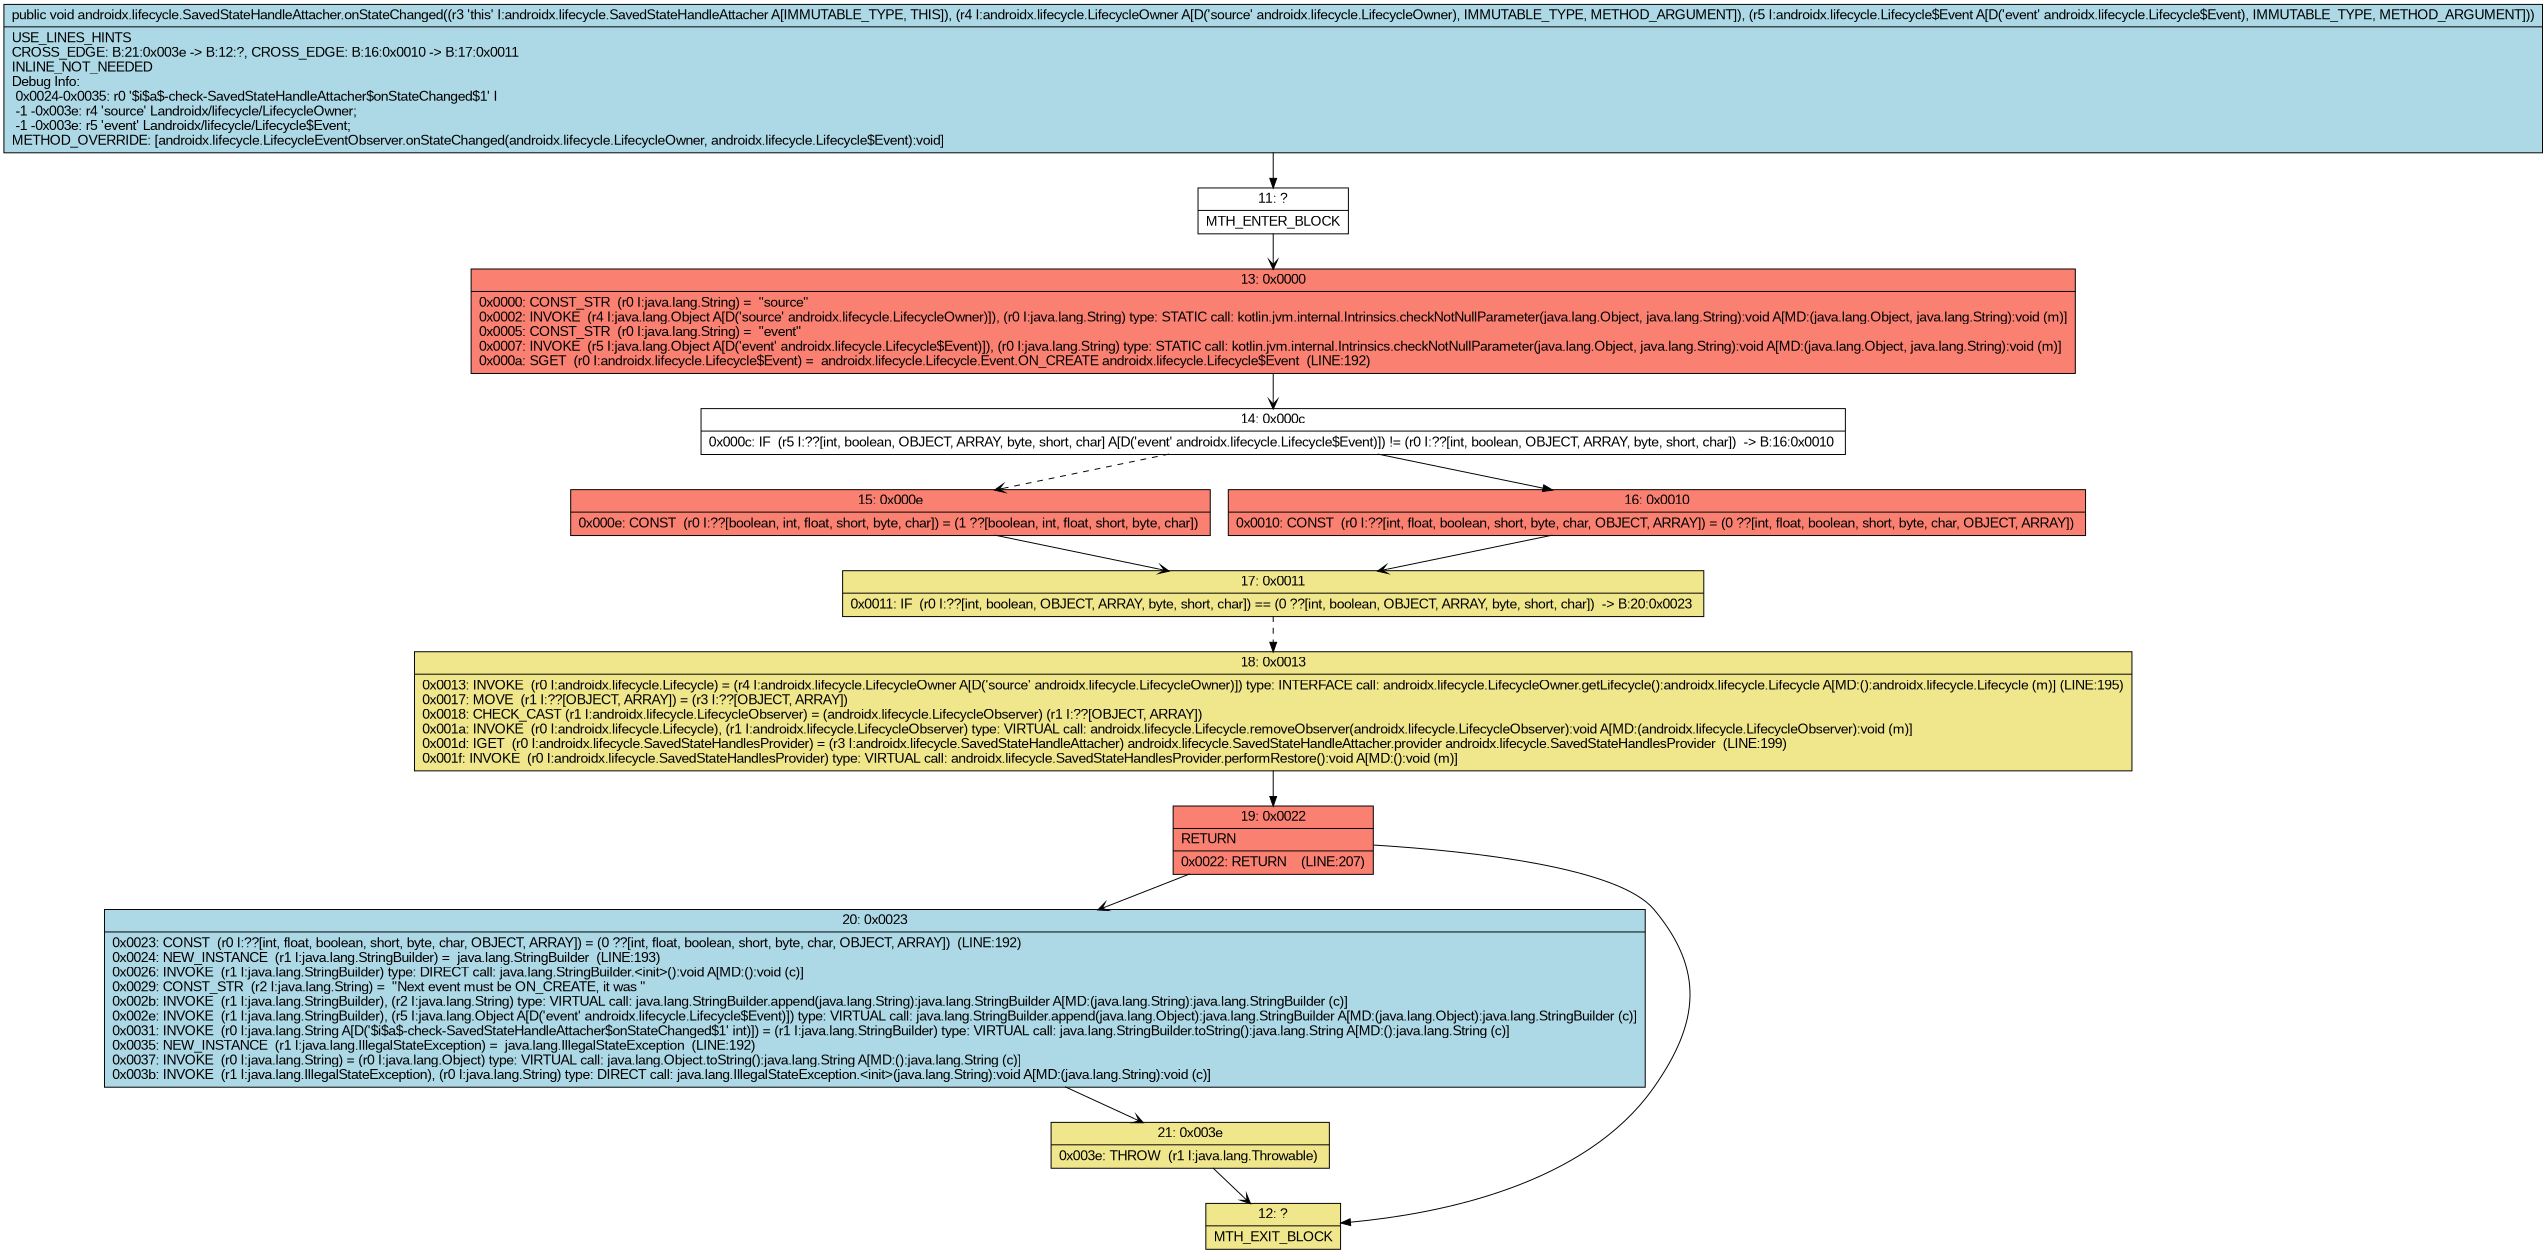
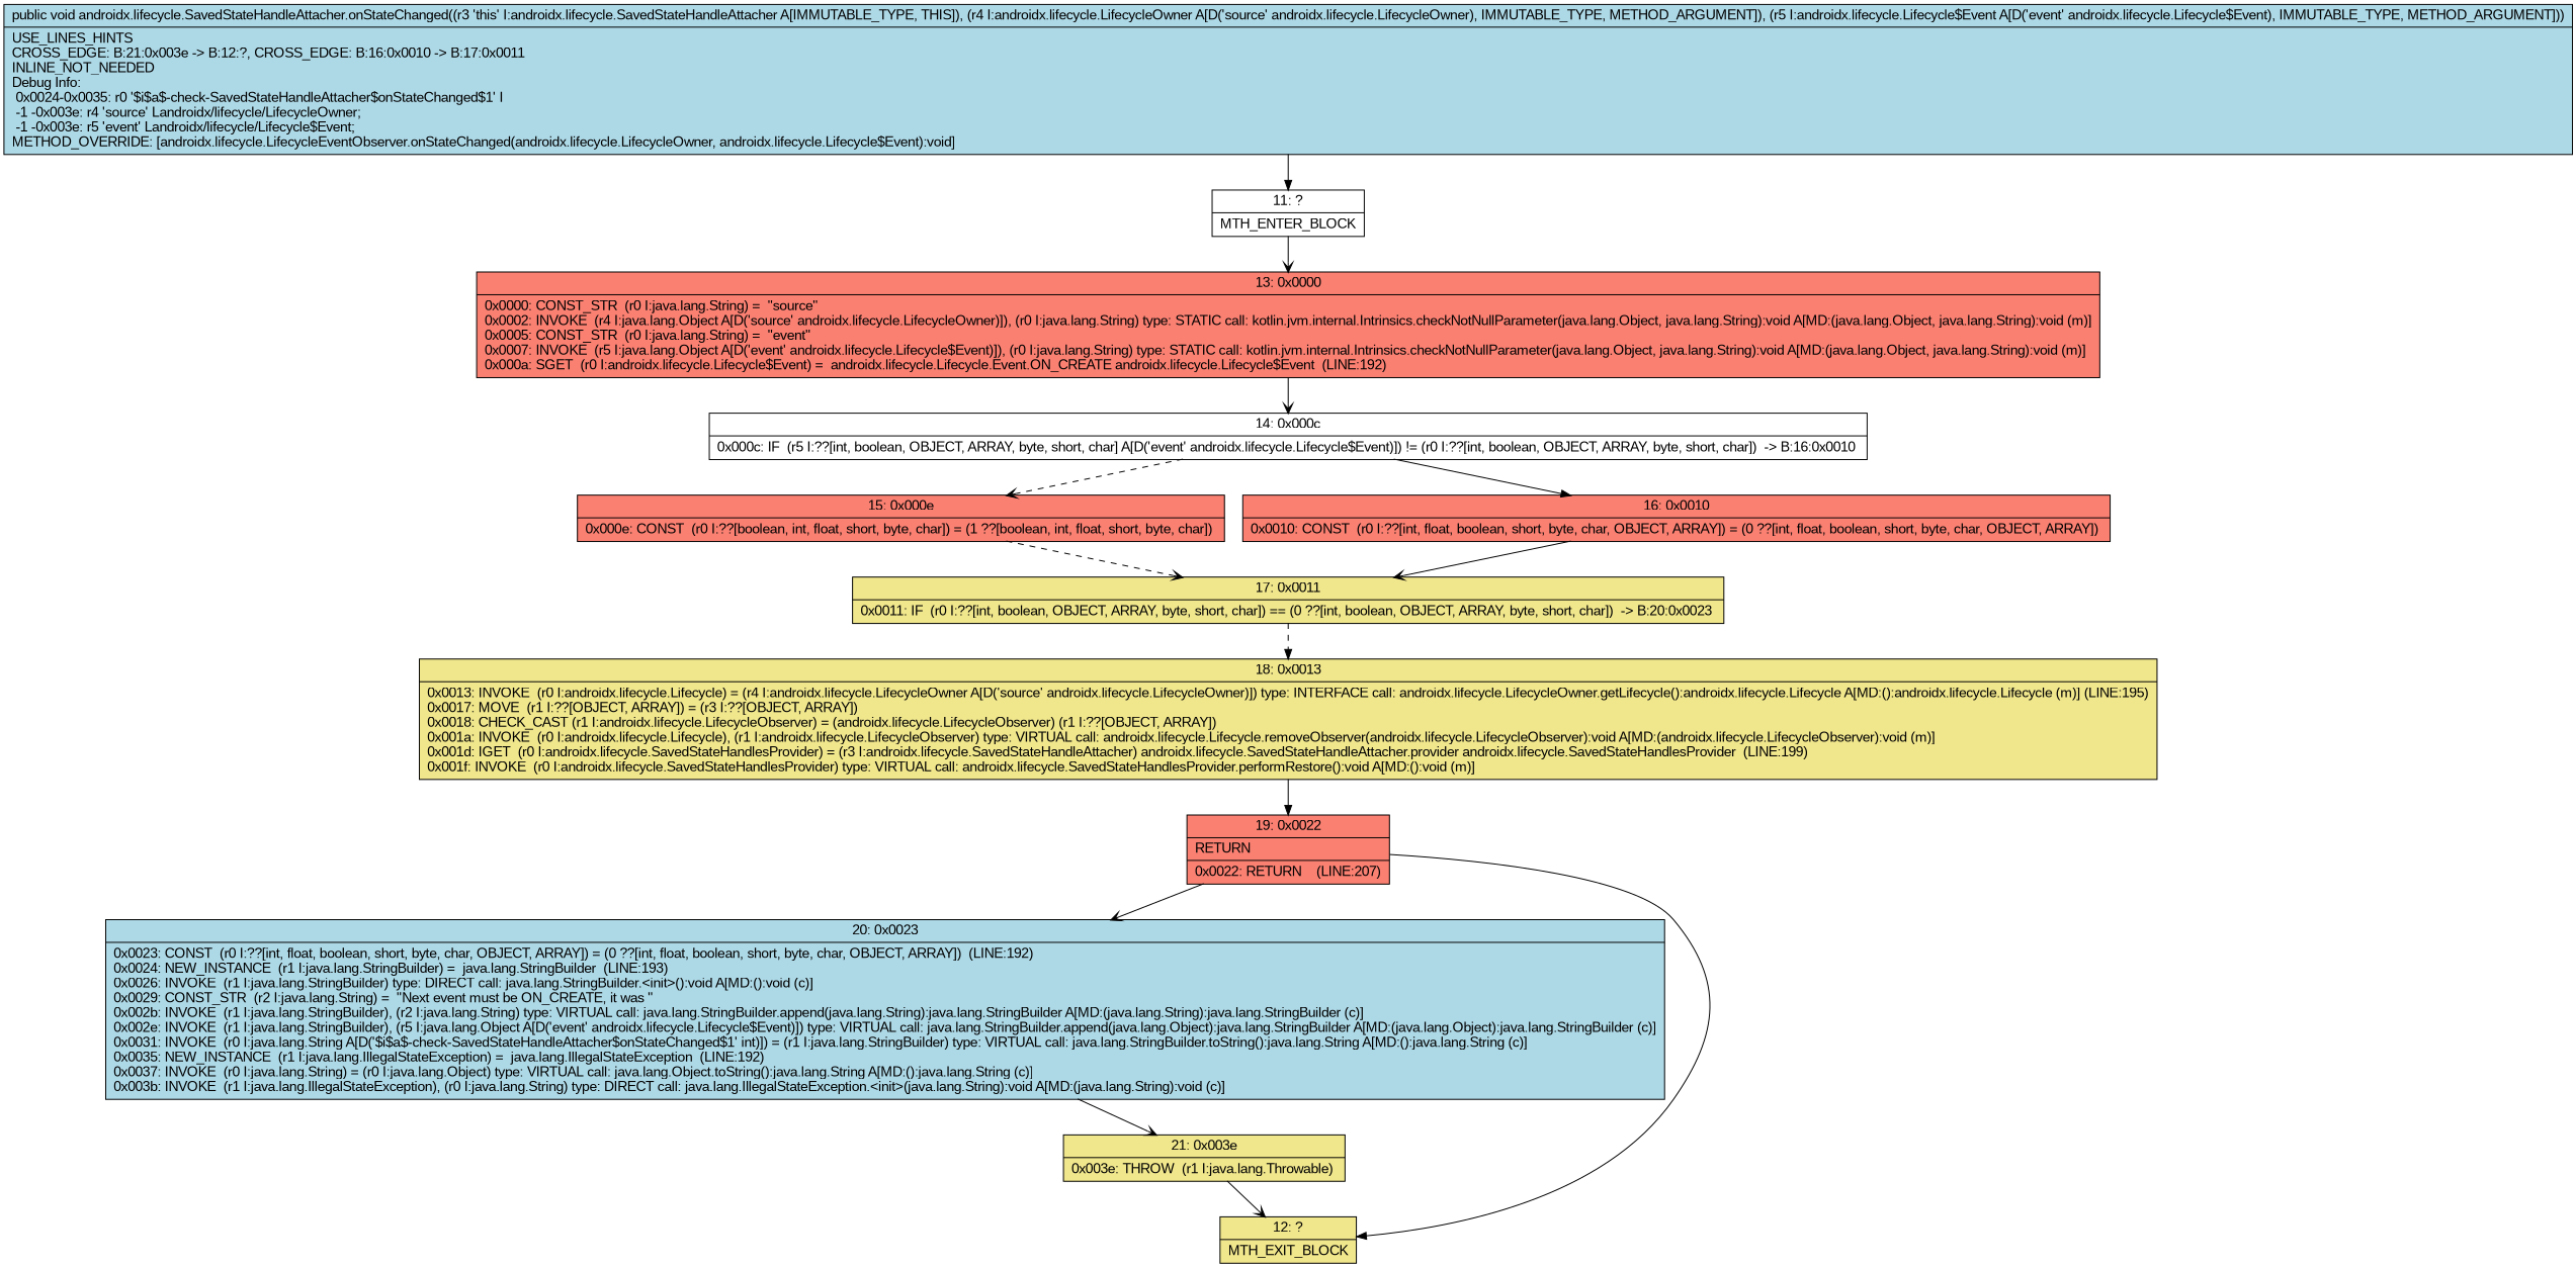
  digraph {
    fontname="Liberation Sans"
    node [fillcolor=salmon fontname="Liberation Sans" shape=record style=filled]
    edge [arrowhead=vee fontname="Liberation Sans"]
    n1 [fillcolor=white label="{11\:\ ?|MTH_ENTER_BLOCK\l}"]
    n2 [label="{13\:\ 0x0000|0x0000: CONST_STR  (r0 I:java.lang.String) =  \"source\" \l0x0002: INVOKE  (r4 I:java.lang.Object A[D('source' androidx.lifecycle.LifecycleOwner)]), (r0 I:java.lang.String) type: STATIC call: kotlin.jvm.internal.Intrinsics.checkNotNullParameter(java.lang.Object, java.lang.String):void A[MD:(java.lang.Object, java.lang.String):void (m)]\l0x0005: CONST_STR  (r0 I:java.lang.String) =  \"event\" \l0x0007: INVOKE  (r5 I:java.lang.Object A[D('event' androidx.lifecycle.Lifecycle$Event)]), (r0 I:java.lang.String) type: STATIC call: kotlin.jvm.internal.Intrinsics.checkNotNullParameter(java.lang.Object, java.lang.String):void A[MD:(java.lang.Object, java.lang.String):void (m)]\l0x000a: SGET  (r0 I:androidx.lifecycle.Lifecycle$Event) =  androidx.lifecycle.Lifecycle.Event.ON_CREATE androidx.lifecycle.Lifecycle$Event  (LINE:192)\l}"]
    n3 [fillcolor=white label="{14\:\ 0x000c|0x000c: IF  (r5 I:??[int, boolean, OBJECT, ARRAY, byte, short, char] A[D('event' androidx.lifecycle.Lifecycle$Event)]) != (r0 I:??[int, boolean, OBJECT, ARRAY, byte, short, char])  \-\> B:16:0x0010 \l}"]
    n4 [label="{15\:\ 0x000e|0x000e: CONST  (r0 I:??[boolean, int, float, short, byte, char]) = (1 ??[boolean, int, float, short, byte, char]) \l}"]
    n5 [label="{16\:\ 0x0010|0x0010: CONST  (r0 I:??[int, float, boolean, short, byte, char, OBJECT, ARRAY]) = (0 ??[int, float, boolean, short, byte, char, OBJECT, ARRAY]) \l}"]
    n6 [fillcolor=khaki label="{17\:\ 0x0011|0x0011: IF  (r0 I:??[int, boolean, OBJECT, ARRAY, byte, short, char]) == (0 ??[int, boolean, OBJECT, ARRAY, byte, short, char])  \-\> B:20:0x0023 \l}"]
    n7 [fillcolor=khaki label="{18\:\ 0x0013|0x0013: INVOKE  (r0 I:androidx.lifecycle.Lifecycle) = (r4 I:androidx.lifecycle.LifecycleOwner A[D('source' androidx.lifecycle.LifecycleOwner)]) type: INTERFACE call: androidx.lifecycle.LifecycleOwner.getLifecycle():androidx.lifecycle.Lifecycle A[MD:():androidx.lifecycle.Lifecycle (m)] (LINE:195)\l0x0017: MOVE  (r1 I:??[OBJECT, ARRAY]) = (r3 I:??[OBJECT, ARRAY]) \l0x0018: CHECK_CAST (r1 I:androidx.lifecycle.LifecycleObserver) = (androidx.lifecycle.LifecycleObserver) (r1 I:??[OBJECT, ARRAY]) \l0x001a: INVOKE  (r0 I:androidx.lifecycle.Lifecycle), (r1 I:androidx.lifecycle.LifecycleObserver) type: VIRTUAL call: androidx.lifecycle.Lifecycle.removeObserver(androidx.lifecycle.LifecycleObserver):void A[MD:(androidx.lifecycle.LifecycleObserver):void (m)]\l0x001d: IGET  (r0 I:androidx.lifecycle.SavedStateHandlesProvider) = (r3 I:androidx.lifecycle.SavedStateHandleAttacher) androidx.lifecycle.SavedStateHandleAttacher.provider androidx.lifecycle.SavedStateHandlesProvider  (LINE:199)\l0x001f: INVOKE  (r0 I:androidx.lifecycle.SavedStateHandlesProvider) type: VIRTUAL call: androidx.lifecycle.SavedStateHandlesProvider.performRestore():void A[MD:():void (m)]\l}"]
    n8 [label="{19\:\ 0x0022|RETURN\l|0x0022: RETURN    (LINE:207)\l}"]
    n9 [fillcolor=lightblue label="{20\:\ 0x0023|0x0023: CONST  (r0 I:??[int, float, boolean, short, byte, char, OBJECT, ARRAY]) = (0 ??[int, float, boolean, short, byte, char, OBJECT, ARRAY])  (LINE:192)\l0x0024: NEW_INSTANCE  (r1 I:java.lang.StringBuilder) =  java.lang.StringBuilder  (LINE:193)\l0x0026: INVOKE  (r1 I:java.lang.StringBuilder) type: DIRECT call: java.lang.StringBuilder.\<init\>():void A[MD:():void (c)]\l0x0029: CONST_STR  (r2 I:java.lang.String) =  \"Next event must be ON_CREATE, it was \" \l0x002b: INVOKE  (r1 I:java.lang.StringBuilder), (r2 I:java.lang.String) type: VIRTUAL call: java.lang.StringBuilder.append(java.lang.String):java.lang.StringBuilder A[MD:(java.lang.String):java.lang.StringBuilder (c)]\l0x002e: INVOKE  (r1 I:java.lang.StringBuilder), (r5 I:java.lang.Object A[D('event' androidx.lifecycle.Lifecycle$Event)]) type: VIRTUAL call: java.lang.StringBuilder.append(java.lang.Object):java.lang.StringBuilder A[MD:(java.lang.Object):java.lang.StringBuilder (c)]\l0x0031: INVOKE  (r0 I:java.lang.String A[D('$i$a$\-check\-SavedStateHandleAttacher$onStateChanged$1' int)]) = (r1 I:java.lang.StringBuilder) type: VIRTUAL call: java.lang.StringBuilder.toString():java.lang.String A[MD:():java.lang.String (c)]\l0x0035: NEW_INSTANCE  (r1 I:java.lang.IllegalStateException) =  java.lang.IllegalStateException  (LINE:192)\l0x0037: INVOKE  (r0 I:java.lang.String) = (r0 I:java.lang.Object) type: VIRTUAL call: java.lang.Object.toString():java.lang.String A[MD:():java.lang.String (c)]\l0x003b: INVOKE  (r1 I:java.lang.IllegalStateException), (r0 I:java.lang.String) type: DIRECT call: java.lang.IllegalStateException.\<init\>(java.lang.String):void A[MD:(java.lang.String):void (c)]\l}"]
    n10 [fillcolor=khaki label="{21\:\ 0x003e|0x003e: THROW  (r1 I:java.lang.Throwable) \l}"]
    n11 [fillcolor=khaki label="{12\:\ ?|MTH_EXIT_BLOCK\l}"]
    n12 [fillcolor=lightblue label="{public void androidx.lifecycle.SavedStateHandleAttacher.onStateChanged((r3 'this' I:androidx.lifecycle.SavedStateHandleAttacher A[IMMUTABLE_TYPE, THIS]), (r4 I:androidx.lifecycle.LifecycleOwner A[D('source' androidx.lifecycle.LifecycleOwner), IMMUTABLE_TYPE, METHOD_ARGUMENT]), (r5 I:androidx.lifecycle.Lifecycle$Event A[D('event' androidx.lifecycle.Lifecycle$Event), IMMUTABLE_TYPE, METHOD_ARGUMENT]))  | USE_LINES_HINTS\lCROSS_EDGE: B:21:0x003e \-\> B:12:?, CROSS_EDGE: B:16:0x0010 \-\> B:17:0x0011\lINLINE_NOT_NEEDED\lDebug Info:\l  0x0024\-0x0035: r0 '$i$a$\-check\-SavedStateHandleAttacher$onStateChanged$1' I\l  \-1 \-0x003e: r4 'source' Landroidx\/lifecycle\/LifecycleOwner;\l  \-1 \-0x003e: r5 'event' Landroidx\/lifecycle\/Lifecycle$Event;\lMETHOD_OVERRIDE: [androidx.lifecycle.LifecycleEventObserver.onStateChanged(androidx.lifecycle.LifecycleOwner, androidx.lifecycle.Lifecycle$Event):void]\l}"]
    n1 -> n2
    n2 -> n3
    n3 -> n4 [style=dashed]
    n3 -> n5 [arrowhead=normal]
-   n4 -> n6
+   n4 -> n6 [style=dashed]
    n5 -> n6
    n6 -> n7 [arrowhead=normal style=dashed]
    n7 -> n8 [arrowhead=normal]
    n8 -> n9
    n8 -> n11 [arrowhead=normal]
    n9 -> n10
    n10 -> n11
    n12 -> n1 [arrowhead=normal]
  }
